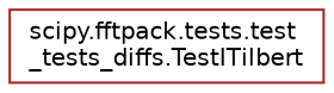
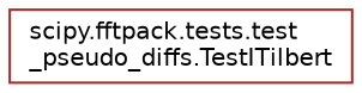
  digraph {
    rankdir=TB
-   n1 [color=brown fillcolor=white fontname=Helvetica fontsize=10 height=0.2 label="scipy.fftpack.tests.test\l_tests_diffs.TestITilbert" shape=box style=filled width=0.4]
+   n1 [color=brown fillcolor=white fontname=Helvetica fontsize=10 height=0.2 label="scipy.fftpack.tests.test\l_pseudo_diffs.TestITilbert" shape=box style=filled width=0.4]
  }
